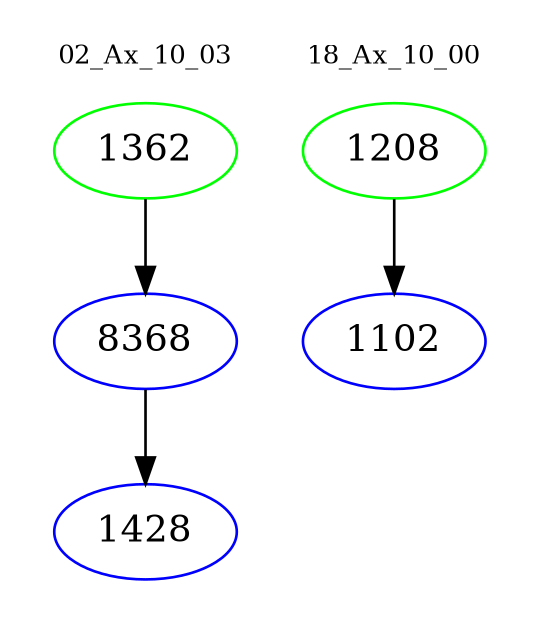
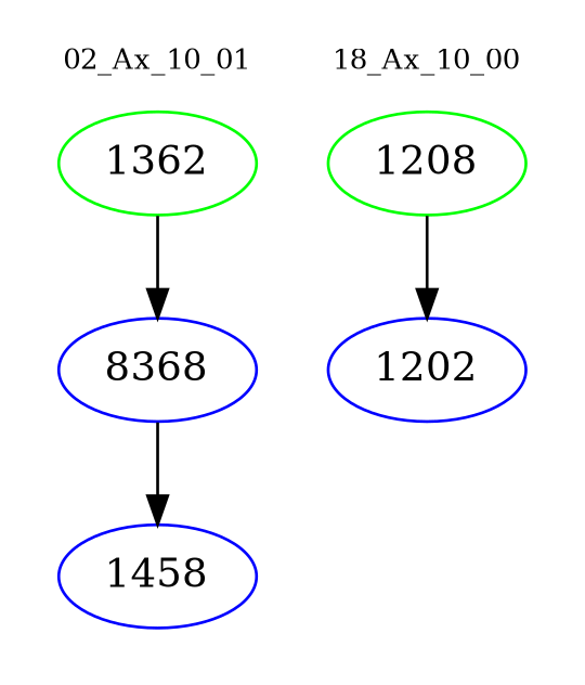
  digraph {
    node [color=blue]
    edge [color=black]
    n1 [color=green label=1362]
    n2 [label=8368]
-   n3 [label=1428]
+   n3 [label=1458]
    n4 [color=green label=1208]
-   n5 [label=1102]
+   n5 [label=1202]
    subgraph cluster_1 {
      color=white
      fontsize=10
-     label="02_Ax_10_03"
+     label="02_Ax_10_01"
      n1
      n2
      n3
    }
    subgraph cluster_2 {
      color=white
      fontsize=10
      label="18_Ax_10_00"
      n4
      n5
    }
    n1 -> n2
    n2 -> n3
    n4 -> n5
  }
